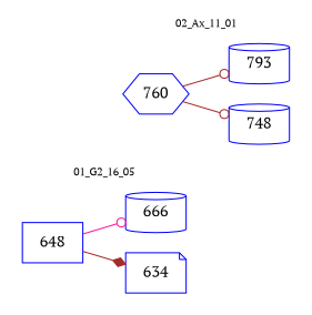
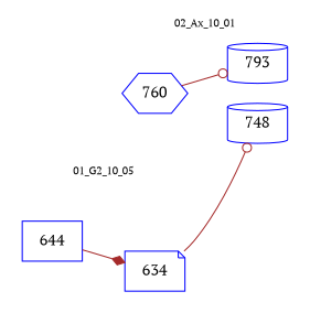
  digraph {
    fontname="PT Serif"
    rankdir=LR
    node [color=blue fontname="PT Serif" shape=cylinder]
    edge [arrowhead=odot color=brown fontname="PT Serif"]
    n1 [label=760 shape=hexagon]
    n2 [label=748]
    n3 [label=793]
-   n4 [label=648 shape=box]
+   n4 [label=644 shape=box]
    n5 [label=634 shape=note]
-   n6 [label=666]
    subgraph cluster_1 {
      color=white
      fontsize=10
-     label="02_Ax_11_01"
+     label="02_Ax_10_01"
      n1
      n2
      n3
    }
    subgraph cluster_2 {
      color=white
      fontsize=10
-     label="01_G2_16_05"
+     label="01_G2_10_05"
      n4
      n5
-     n6
    }
-   n1 -> n2
+   n5 -> n2
    n1 -> n3
    n4 -> n5 [arrowhead=diamond]
-   n4 -> n6 [color=deeppink]
  }
